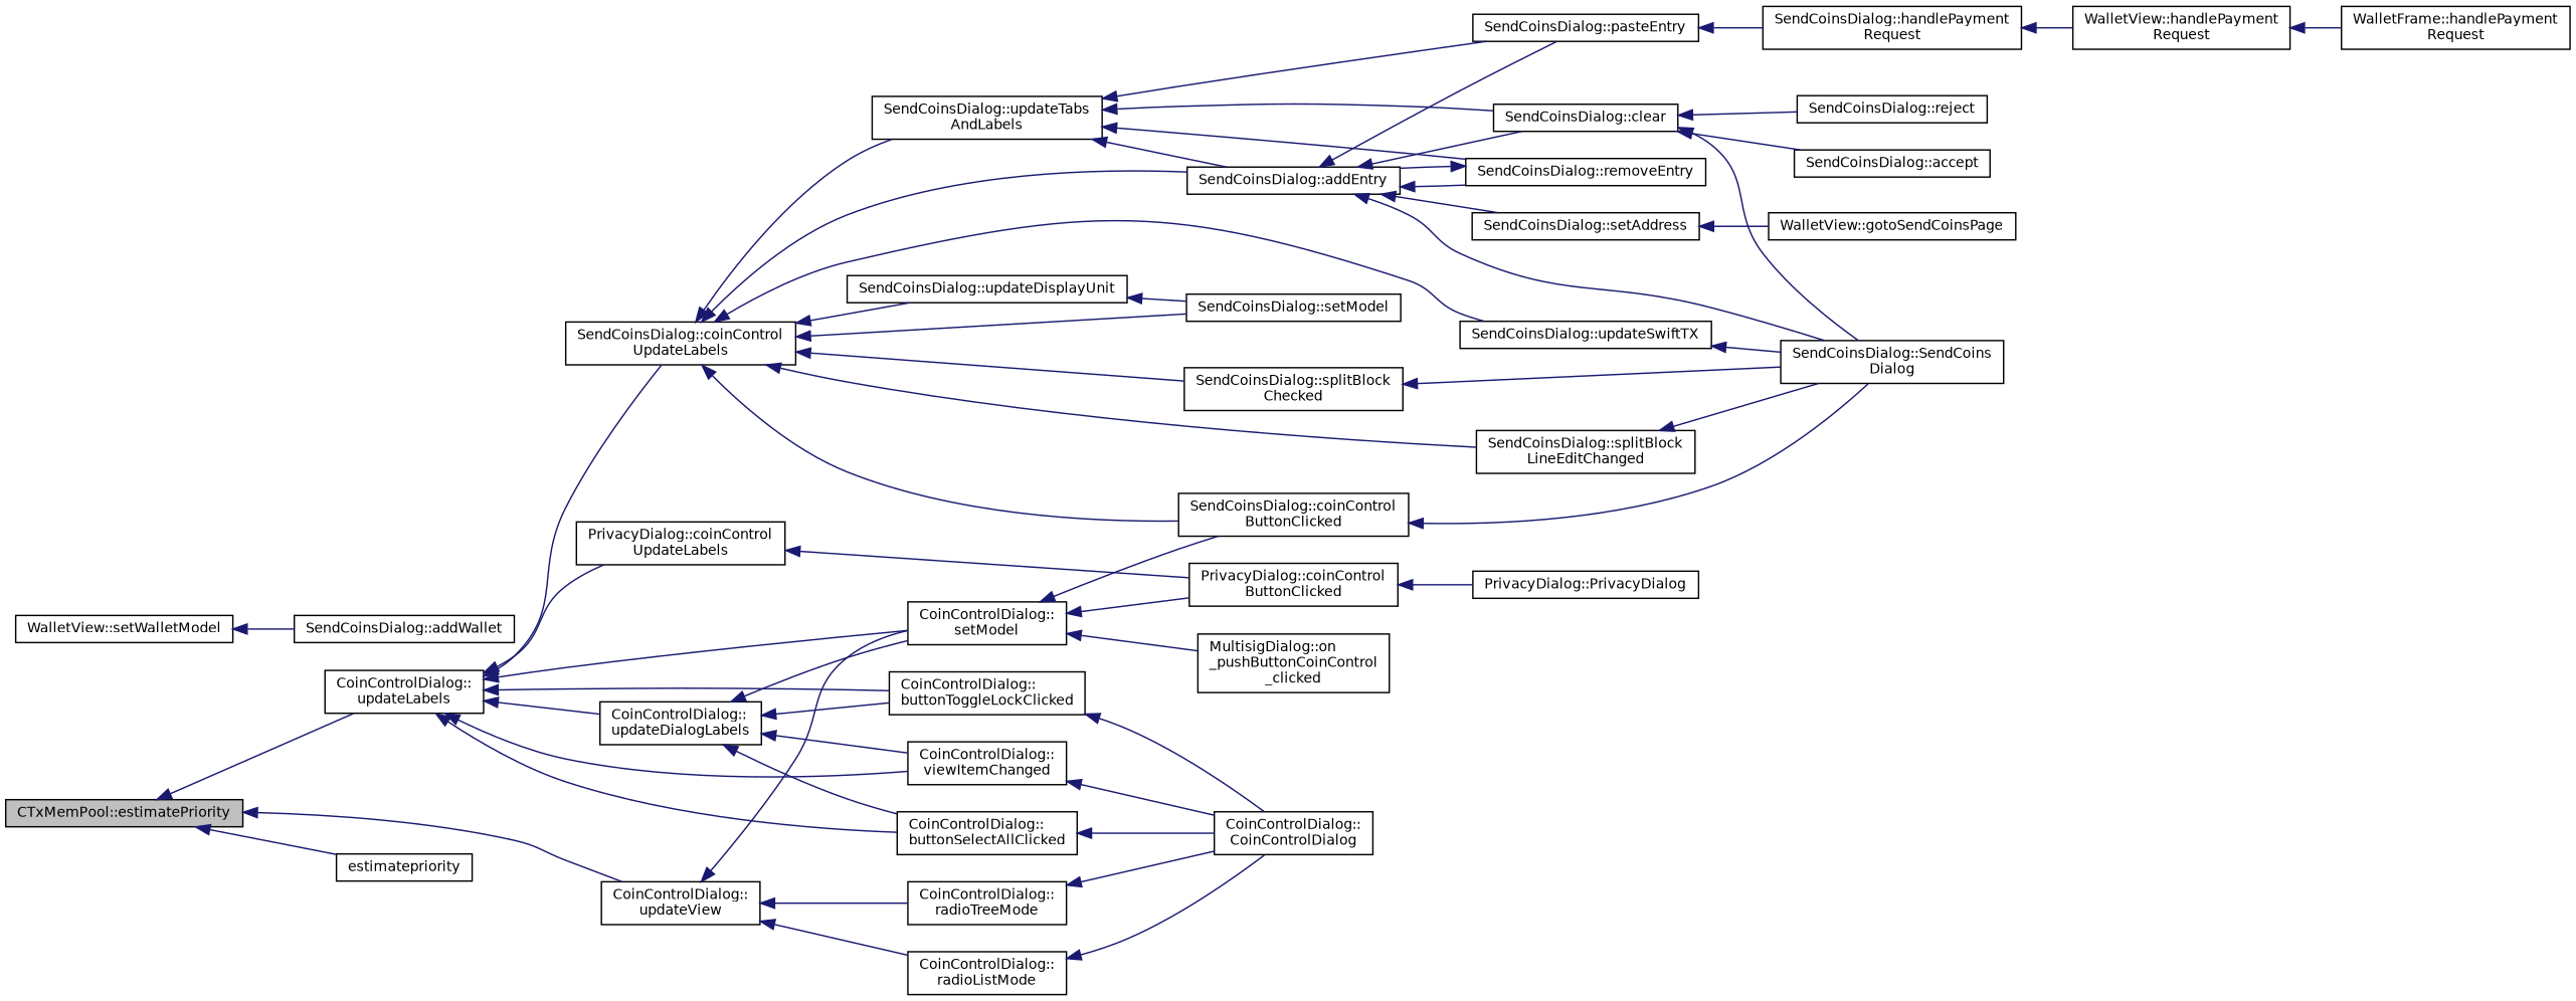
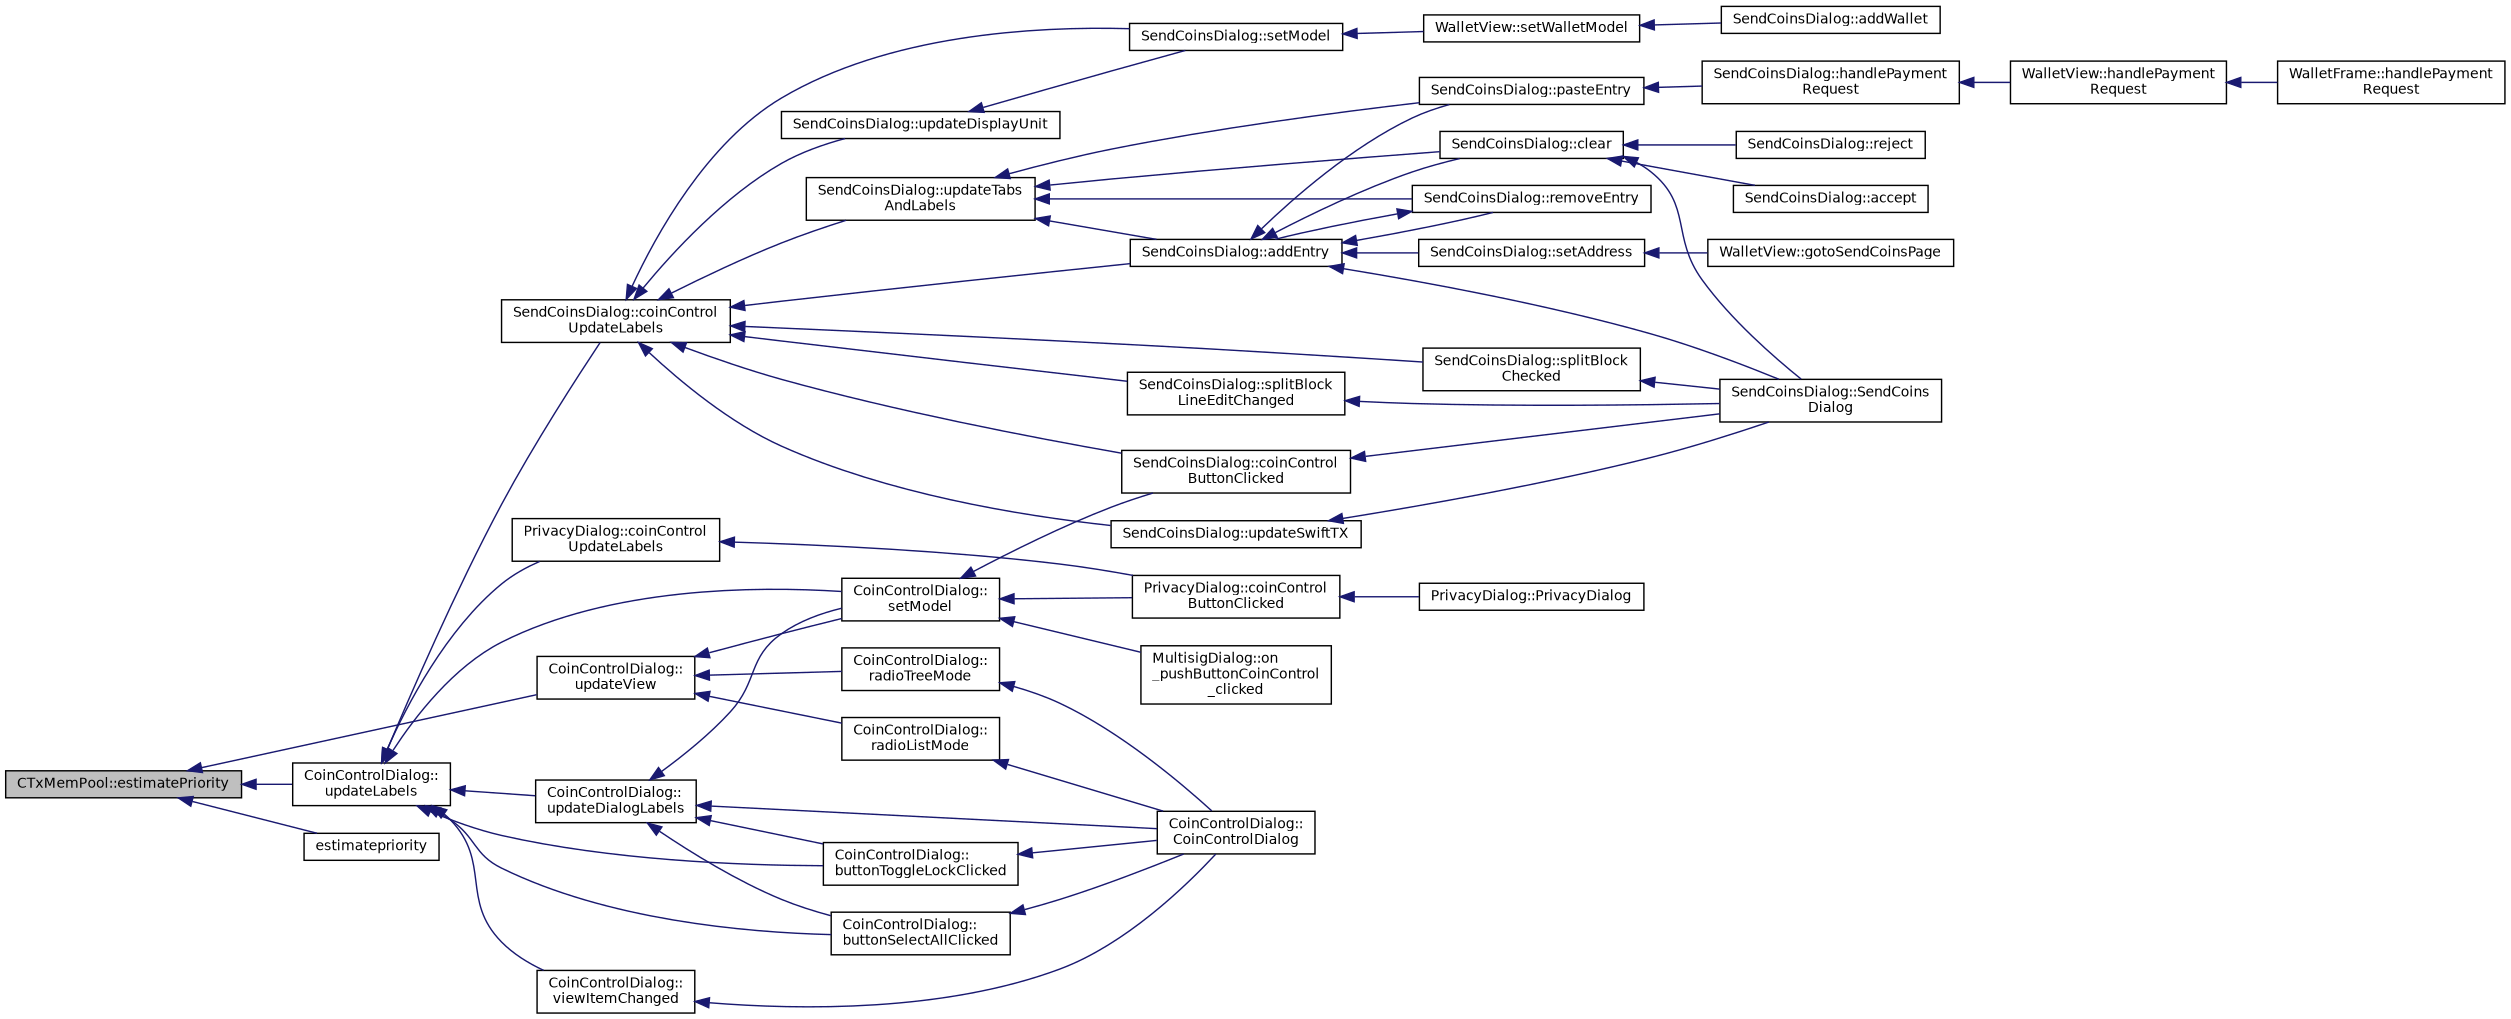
  digraph {
    rankdir=LR
    node [color=black fillcolor=white fontname=Helvetica fontsize=10 shape=record style=filled]
    edge [color=midnightblue dir=back fontname=Helvetica fontsize=10 labelfontname=Helvetica labelfontsize=10 style=solid]
    n1 [fillcolor=grey75 fontcolor=black height=0.2 label="CTxMemPool::estimatePriority" width=0.4]
    n2 [height=0.2 label="CoinControlDialog::\lupdateLabels" width=0.4]
    n3 [height=0.2 label="CoinControlDialog::\lupdateView" width=0.4]
    n4 [height=0.2 label=estimatepriority width=0.4]
    n5 [height=0.2 label="CoinControlDialog::\lsetModel" width=0.4]
    n6 [height=0.2 label="CoinControlDialog::\lbuttonSelectAllClicked" width=0.4]
    n7 [height=0.2 label="CoinControlDialog::\lbuttonToggleLockClicked" width=0.4]
    n8 [height=0.2 label="CoinControlDialog::\lviewItemChanged" width=0.4]
    n9 [height=0.2 label="CoinControlDialog::\lupdateDialogLabels" width=0.4]
    n10 [height=0.2 label="PrivacyDialog::coinControl\lUpdateLabels" width=0.4]
    n11 [height=0.2 label="SendCoinsDialog::coinControl\lUpdateLabels" width=0.4]
    n12 [height=0.2 label="CoinControlDialog::\lradioTreeMode" width=0.4]
    n13 [height=0.2 label="CoinControlDialog::\lradioListMode" width=0.4]
    n14 [height=0.2 label="MultisigDialog::on\l_pushButtonCoinControl\l_clicked" width=0.4]
    n15 [height=0.2 label="PrivacyDialog::coinControl\lButtonClicked" width=0.4]
    n16 [height=0.2 label="SendCoinsDialog::coinControl\lButtonClicked" width=0.4]
    n17 [height=0.2 label="CoinControlDialog::\lCoinControlDialog" width=0.4]
    n18 [height=0.2 label="SendCoinsDialog::setModel" width=0.4]
    n19 [height=0.2 label="SendCoinsDialog::addEntry" width=0.4]
    n20 [height=0.2 label="SendCoinsDialog::updateTabs\lAndLabels" width=0.4]
    n21 [height=0.2 label="SendCoinsDialog::updateDisplayUnit" width=0.4]
    n22 [height=0.2 label="SendCoinsDialog::updateSwiftTX" width=0.4]
    n23 [height=0.2 label="SendCoinsDialog::splitBlock\lChecked" width=0.4]
    n24 [height=0.2 label="SendCoinsDialog::splitBlock\lLineEditChanged" width=0.4]
    n25 [height=0.2 label="PrivacyDialog::PrivacyDialog" width=0.4]
    n26 [height=0.2 label="SendCoinsDialog::SendCoins\lDialog" width=0.4]
    n27 [height=0.2 label="WalletView::setWalletModel" width=0.4]
    n28 [height=0.2 label="SendCoinsDialog::clear" width=0.4]
    n29 [height=0.2 label="SendCoinsDialog::removeEntry" width=0.4]
    n30 [height=0.2 label="SendCoinsDialog::setAddress" width=0.4]
    n31 [height=0.2 label="SendCoinsDialog::pasteEntry" width=0.4]
    n32 [height=0.2 label="SendCoinsDialog::addWallet" width=0.4]
    n33 [height=0.2 label="SendCoinsDialog::reject" width=0.4]
    n34 [height=0.2 label="SendCoinsDialog::accept" width=0.4]
    n35 [height=0.2 label="WalletView::gotoSendCoinsPage" width=0.4]
    n36 [height=0.2 label="SendCoinsDialog::handlePayment\lRequest" width=0.4]
    n37 [height=0.2 label="WalletView::handlePayment\lRequest" width=0.4]
    n38 [height=0.2 label="WalletFrame::handlePayment\lRequest" width=0.4]
    n1 -> n2
    n1 -> n3
    n1 -> n4
    n2 -> n5
    n2 -> n6
    n2 -> n7
    n2 -> n8
    n2 -> n9
    n2 -> n10
    n2 -> n11
    n3 -> n5
    n3 -> n12
    n3 -> n13
    n5 -> n14
    n5 -> n15
    n5 -> n16
    n6 -> n17
    n7 -> n17
    n8 -> n17
    n9 -> n5
    n9 -> n6
    n9 -> n7
-   n9 -> n8
+   n9 -> n17
    n10 -> n15
    n11 -> n16
    n11 -> n18
    n11 -> n19
    n11 -> n20
    n11 -> n21
    n11 -> n22
    n11 -> n23
    n11 -> n24
    n12 -> n17
    n13 -> n17
    n15 -> n25
    n16 -> n26
+   n18 -> n27
    n19 -> n26
    n19 -> n28
    n19 -> n29
    n19 -> n30
    n19 -> n31
    n20 -> n19
    n20 -> n28
    n20 -> n29
    n20 -> n31
    n21 -> n18
    n22 -> n26
    n23 -> n26
    n24 -> n26
    n27 -> n32
    n28 -> n26
    n28 -> n33
    n28 -> n34
    n29 -> n19
    n30 -> n35
    n31 -> n36
    n36 -> n37
    n37 -> n38
  }
